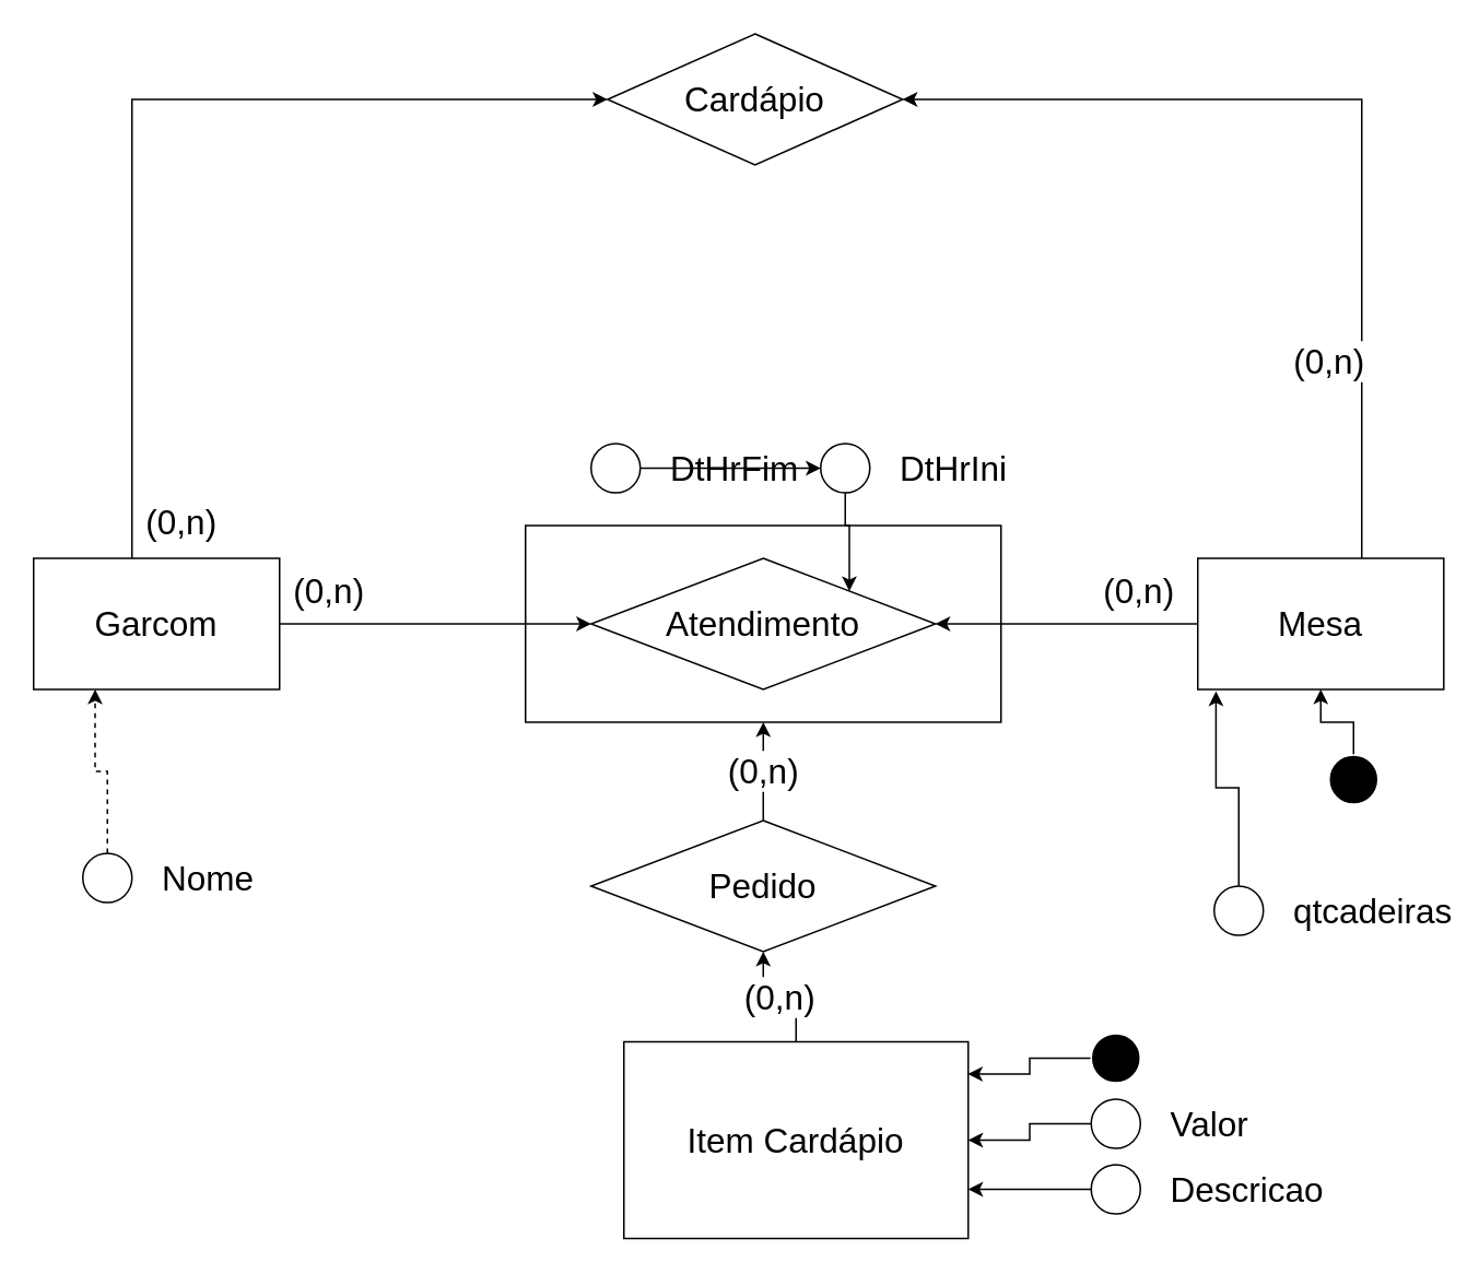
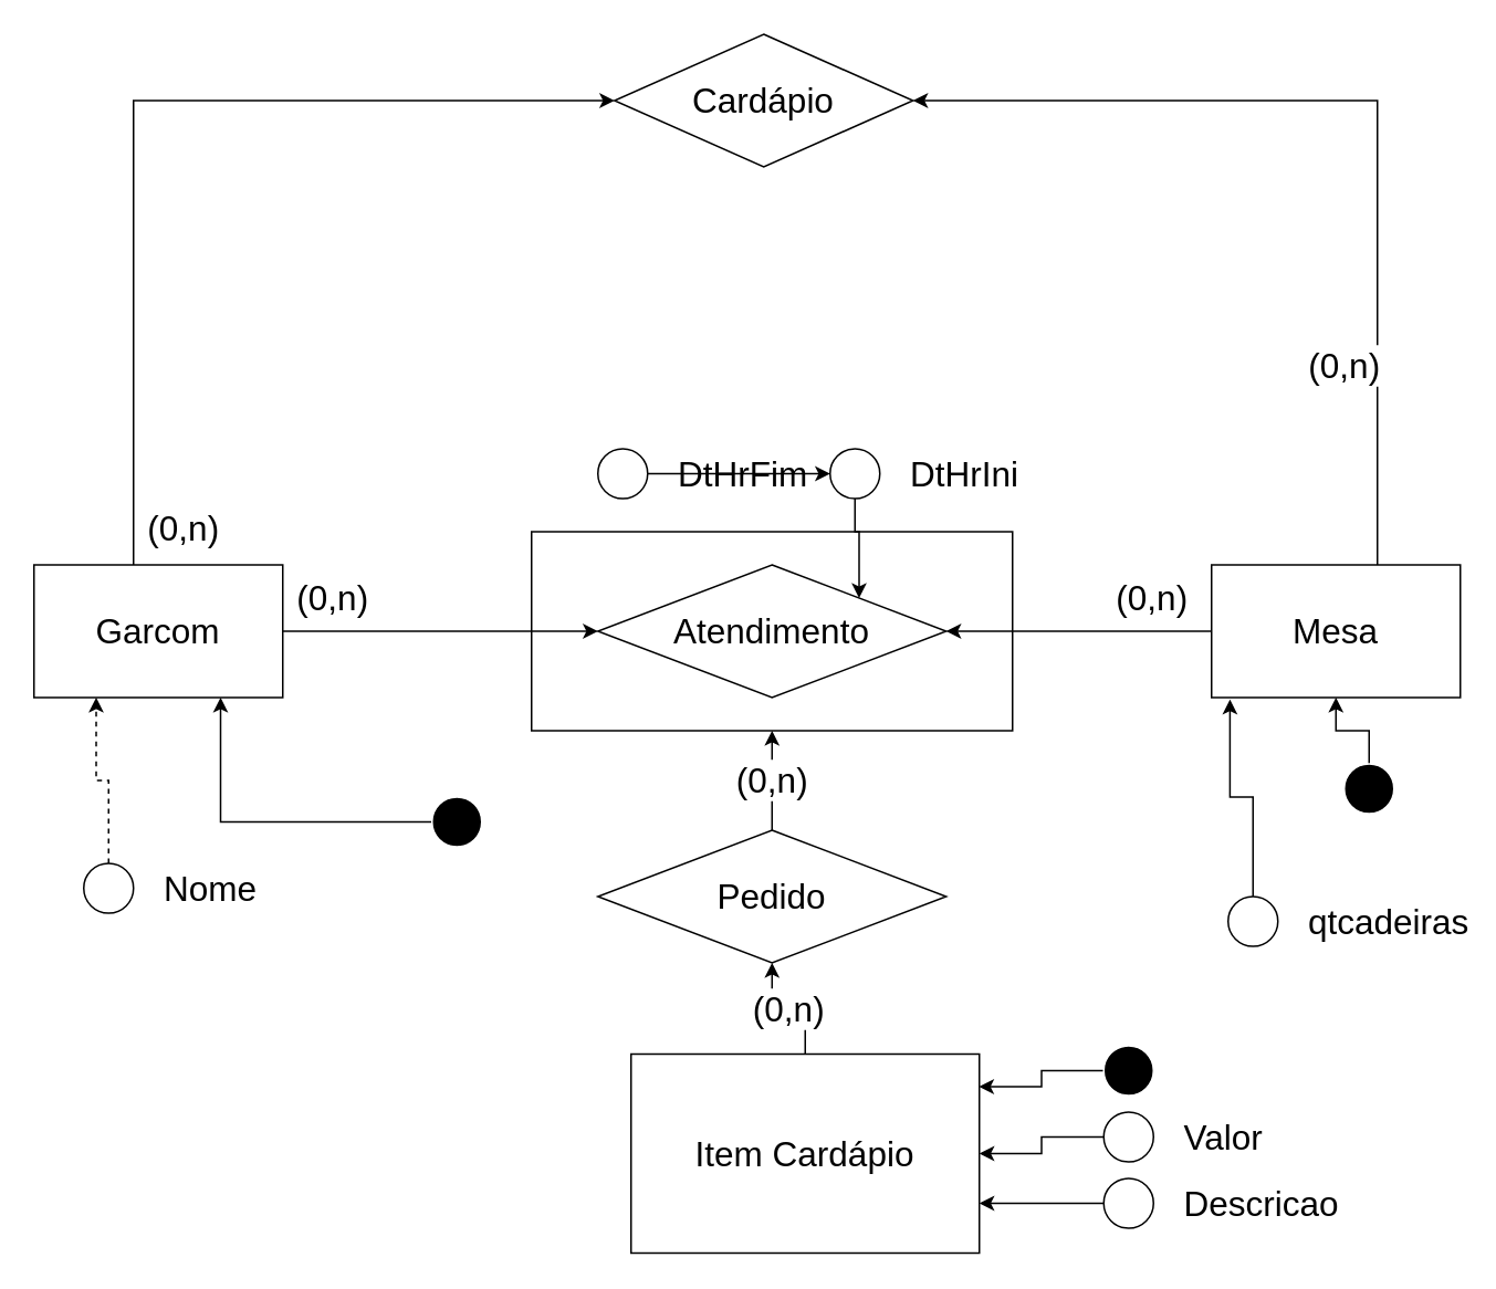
  <mxCell id="0" />
  <mxCell id="1" parent="0" />
  <mxCell id="2" value="" style="whiteSpace=wrap;html=1;fontSize=21;rounded=0;" parent="1" vertex="1"><mxGeometry x="320" y="320" width="290" height="120" as="geometry" /></mxCell>
+ <mxCell id="3" style="edgeStyle=orthogonalEdgeStyle;rounded=0;html=1;entryX=0.75;entryY=1;entryDx=0;entryDy=0;fontSize=21;" parent="1" source="4" target="12" edge="1"><mxGeometry relative="1" as="geometry" /></mxCell>
+ <mxCell id="4" value="&lt;font color=&quot;#ffffff&quot;&gt;&lt;span style=&quot;white-space: pre&quot;&gt;&#09;&lt;/span&gt;Matricula&lt;/font&gt;" style="ellipse;whiteSpace=wrap;html=1;aspect=fixed;fontSize=21;align=left;labelBackgroundColor=none;strokeColor=#FFFFFF;fillColor=#000000;strokeWidth=1;fontColor=#333333;" parent="1" vertex="1"><mxGeometry x="260" y="480" width="30" height="30" as="geometry" /></mxCell>
  <mxCell id="5" value="(0,n)" style="edgeStyle=orthogonalEdgeStyle;html=1;entryX=1;entryY=0.5;entryDx=0;entryDy=0;fontSize=21;rounded=0;" parent="1" source="7" target="13" edge="1"><mxGeometry x="-0.571" y="20" relative="1" as="geometry"><Array as="points"><mxPoint x="830" y="380" /><mxPoint x="830" y="60" /></Array><mxPoint as="offset" /></mxGeometry></mxCell>
  <mxCell id="6" value="(0,n)" style="edgeStyle=orthogonalEdgeStyle;rounded=0;html=1;entryX=1;entryY=0.5;entryDx=0;entryDy=0;fontSize=21;" parent="1" source="7" target="18" edge="1"><mxGeometry x="-0.556" y="-20" relative="1" as="geometry"><mxPoint as="offset" /></mxGeometry></mxCell>
  <mxCell id="7" value="Mesa" style="rounded=0;whiteSpace=wrap;html=1;fontSize=21;" parent="1" vertex="1"><mxGeometry x="730" y="340" width="150" height="80" as="geometry" /></mxCell>
  <mxCell id="8" value="" style="edgeStyle=orthogonalEdgeStyle;rounded=0;html=1;fontSize=21;entryX=0.074;entryY=1.014;entryDx=0;entryDy=0;entryPerimeter=0;" parent="1" source="9" target="7" edge="1"><mxGeometry relative="1" as="geometry"><mxPoint x="675" y="450" as="targetPoint" /></mxGeometry></mxCell>
  <mxCell id="9" value="&lt;span style=&quot;white-space: pre&quot;&gt;&#09;&lt;/span&gt;qtcadeiras" style="ellipse;whiteSpace=wrap;html=1;aspect=fixed;fontSize=21;align=left;strokeWidth=1;fillColor=#FFFFFF;strokeColor=#000000;" parent="1" vertex="1"><mxGeometry x="740" y="540" width="30" height="30" as="geometry" /></mxCell>
  <mxCell id="10" value="(0,n)" style="edgeStyle=orthogonalEdgeStyle;html=1;exitX=0;exitY=0.5;exitDx=0;exitDy=0;entryX=0;entryY=0.5;entryDx=0;entryDy=0;fontSize=21;rounded=0;" parent="1" source="12" target="13" edge="1"><mxGeometry x="-0.636" y="-30" relative="1" as="geometry"><Array as="points"><mxPoint x="80" y="380" /><mxPoint x="80" y="60" /></Array><mxPoint as="offset" /></mxGeometry></mxCell>
  <mxCell id="11" value="(0,n)" style="edgeStyle=orthogonalEdgeStyle;rounded=0;html=1;entryX=0;entryY=0.5;entryDx=0;entryDy=0;fontSize=21;" parent="1" source="12" target="18" edge="1"><mxGeometry x="-0.684" y="20" relative="1" as="geometry"><Array as="points"><mxPoint x="230" y="380" /><mxPoint x="230" y="380" /></Array><mxPoint as="offset" /></mxGeometry></mxCell>
  <mxCell id="12" value="Garcom" style="rounded=0;whiteSpace=wrap;html=1;fontSize=21;" parent="1" vertex="1"><mxGeometry x="20" y="340" width="150" height="80" as="geometry" /></mxCell>
  <mxCell id="13" value="&lt;span style=&quot;font-size: 21px&quot;&gt;Cardápio&lt;/span&gt;" style="rhombus;whiteSpace=wrap;html=1;" parent="1" vertex="1"><mxGeometry x="370" y="20" width="180" height="80" as="geometry" /></mxCell>
  <mxCell id="14" style="edgeStyle=orthogonalEdgeStyle;rounded=0;html=1;entryX=0.25;entryY=1;entryDx=0;entryDy=0;fontSize=21;dashed=1;" parent="1" source="15" target="12" edge="1"><mxGeometry relative="1" as="geometry" /></mxCell>
  <mxCell id="15" value="&lt;span style=&quot;white-space: pre&quot;&gt;&#09;&lt;/span&gt;Nome" style="ellipse;whiteSpace=wrap;html=1;aspect=fixed;fontSize=21;align=left;strokeWidth=1;fillColor=#FFFFFF;strokeColor=#000000;" parent="1" vertex="1"><mxGeometry x="50" y="520" width="30" height="30" as="geometry" /></mxCell>
  <mxCell id="16" style="edgeStyle=orthogonalEdgeStyle;rounded=0;html=1;fontSize=21;" parent="1" source="17" target="7" edge="1"><mxGeometry relative="1" as="geometry" /></mxCell>
  <mxCell id="17" value="&lt;font color=&quot;#ffffff&quot;&gt;&lt;span style=&quot;white-space: pre&quot;&gt;&#09;&lt;/span&gt;Nr&lt;/font&gt;" style="ellipse;whiteSpace=wrap;html=1;aspect=fixed;fontSize=21;align=left;labelBackgroundColor=none;strokeColor=#FFFFFF;fillColor=#000000;strokeWidth=1;fontColor=#333333;" parent="1" vertex="1"><mxGeometry x="810" y="460" width="30" height="30" as="geometry" /></mxCell>
  <mxCell id="18" value="Atendimento" style="rhombus;whiteSpace=wrap;html=1;fontSize=21;" parent="1" vertex="1"><mxGeometry x="360" y="340" width="210" height="80" as="geometry" /></mxCell>
  <mxCell id="19" style="edgeStyle=orthogonalEdgeStyle;rounded=0;html=1;entryX=1;entryY=0;entryDx=0;entryDy=0;fontSize=21;" parent="1" source="20" target="18" edge="1"><mxGeometry relative="1" as="geometry" /></mxCell>
  <mxCell id="20" value="&lt;span style=&quot;white-space: pre&quot;&gt;&#09;&lt;/span&gt;DtHrIni" style="ellipse;whiteSpace=wrap;html=1;aspect=fixed;fontSize=21;align=left;strokeWidth=1;fillColor=#FFFFFF;strokeColor=#000000;" parent="1" vertex="1"><mxGeometry x="500" y="270" width="30" height="30" as="geometry" /></mxCell>
  <mxCell id="21" style="edgeStyle=orthogonalEdgeStyle;rounded=0;html=1;fontSize=21;" parent="1" source="22" target="20" edge="1"><mxGeometry relative="1" as="geometry" /></mxCell>
  <mxCell id="22" value="&lt;span style=&quot;white-space: pre&quot;&gt;&#09;&lt;/span&gt;DtHrFim" style="ellipse;whiteSpace=wrap;html=1;aspect=fixed;fontSize=21;align=left;strokeWidth=1;fillColor=#FFFFFF;strokeColor=#000000;" parent="1" vertex="1"><mxGeometry x="360" y="270" width="30" height="30" as="geometry" /></mxCell>
  <mxCell id="23" value="(0,n)" style="edgeStyle=orthogonalEdgeStyle;rounded=0;html=1;fontSize=21;" parent="1" source="27" target="25" edge="1"><mxGeometry relative="1" as="geometry" /></mxCell>
  <mxCell id="24" value="(0,n)" style="edgeStyle=orthogonalEdgeStyle;rounded=0;html=1;fontSize=21;" parent="1" source="25" target="2" edge="1"><mxGeometry relative="1" as="geometry" /></mxCell>
  <mxCell id="25" value="Pedido" style="rhombus;whiteSpace=wrap;html=1;fontSize=21;rounded=0;" parent="1" vertex="1"><mxGeometry x="360" y="500" width="210" height="80" as="geometry" /></mxCell>
  <mxCell id="26" value="" style="group" vertex="1" connectable="0" parent="1"><mxGeometry x="380" y="630" width="315" height="125" as="geometry" /></mxCell>
  <mxCell id="27" value="Item Cardápio" style="rounded=0;whiteSpace=wrap;html=1;fontSize=21;" parent="26" vertex="1"><mxGeometry y="5" width="210" height="120" as="geometry" /></mxCell>
  <mxCell id="28" style="edgeStyle=orthogonalEdgeStyle;rounded=0;html=1;entryX=0.999;entryY=0.164;entryDx=0;entryDy=0;entryPerimeter=0;fontSize=21;" parent="26" source="29" target="27" edge="1"><mxGeometry relative="1" as="geometry" /></mxCell>
  <mxCell id="29" value="&lt;font color=&quot;#ffffff&quot;&gt;&lt;span style=&quot;white-space: pre&quot;&gt;&#09;&lt;/span&gt;Nr&lt;/font&gt;" style="ellipse;whiteSpace=wrap;html=1;aspect=fixed;fontSize=21;align=left;labelBackgroundColor=none;strokeColor=#FFFFFF;fillColor=#000000;strokeWidth=1;fontColor=#333333;" parent="26" vertex="1"><mxGeometry x="285" width="30" height="30" as="geometry" /></mxCell>
  <mxCell id="30" style="edgeStyle=orthogonalEdgeStyle;rounded=0;html=1;entryX=1;entryY=0.5;entryDx=0;entryDy=0;fontSize=21;" parent="26" source="31" target="27" edge="1"><mxGeometry relative="1" as="geometry" /></mxCell>
  <mxCell id="31" value="&lt;span style=&quot;white-space: pre&quot;&gt;&#09;&lt;/span&gt;Valor" style="ellipse;whiteSpace=wrap;html=1;aspect=fixed;fontSize=21;align=left;strokeWidth=1;fillColor=#FFFFFF;strokeColor=#000000;" parent="26" vertex="1"><mxGeometry x="285" y="40" width="30" height="30" as="geometry" /></mxCell>
  <mxCell id="32" style="edgeStyle=orthogonalEdgeStyle;rounded=0;html=1;entryX=1;entryY=0.75;entryDx=0;entryDy=0;fontSize=21;" parent="26" source="33" target="27" edge="1"><mxGeometry relative="1" as="geometry" /></mxCell>
  <mxCell id="33" value="&lt;span style=&quot;white-space: pre&quot;&gt;&#09;&lt;/span&gt;Descricao" style="ellipse;whiteSpace=wrap;html=1;aspect=fixed;fontSize=21;align=left;strokeWidth=1;fillColor=#FFFFFF;strokeColor=#000000;" parent="26" vertex="1"><mxGeometry x="285" y="80" width="30" height="30" as="geometry" /></mxCell>
